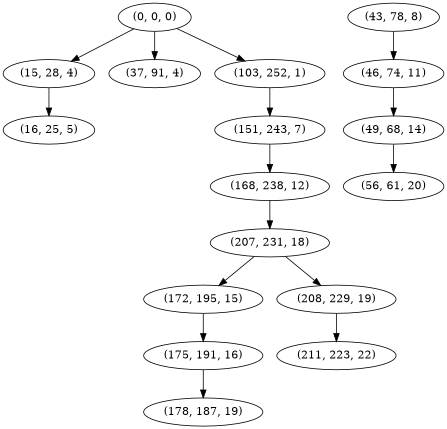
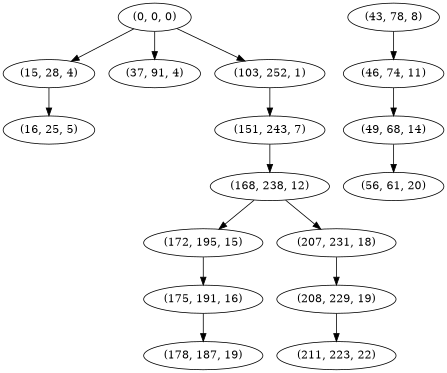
  digraph {
    "(0, 0, 0)"
    "(15, 28, 4)"
    "(37, 91, 4)"
    n4 [label="(103, 252, 1)"]
    "(16, 25, 5)"
    "(151, 243, 7)"
    "(43, 78, 8)"
    "(46, 74, 11)"
    "(49, 68, 14)"
    "(56, 61, 20)"
    "(168, 238, 12)"
    "(172, 195, 15)"
    "(207, 231, 18)"
    "(175, 191, 16)"
    "(208, 229, 19)"
    "(178, 187, 19)"
    "(211, 223, 22)"
    "(0, 0, 0)" -> "(15, 28, 4)"
    "(0, 0, 0)" -> "(37, 91, 4)"
    "(0, 0, 0)" -> n4
    "(15, 28, 4)" -> "(16, 25, 5)"
    n4 -> "(151, 243, 7)"
    "(151, 243, 7)" -> "(168, 238, 12)"
    "(43, 78, 8)" -> "(46, 74, 11)"
    "(46, 74, 11)" -> "(49, 68, 14)"
    "(49, 68, 14)" -> "(56, 61, 20)"
-   "(207, 231, 18)" -> "(172, 195, 15)"
+   "(168, 238, 12)" -> "(172, 195, 15)"
    "(168, 238, 12)" -> "(207, 231, 18)"
    "(172, 195, 15)" -> "(175, 191, 16)"
    "(207, 231, 18)" -> "(208, 229, 19)"
    "(175, 191, 16)" -> "(178, 187, 19)"
    "(208, 229, 19)" -> "(211, 223, 22)"
  }
